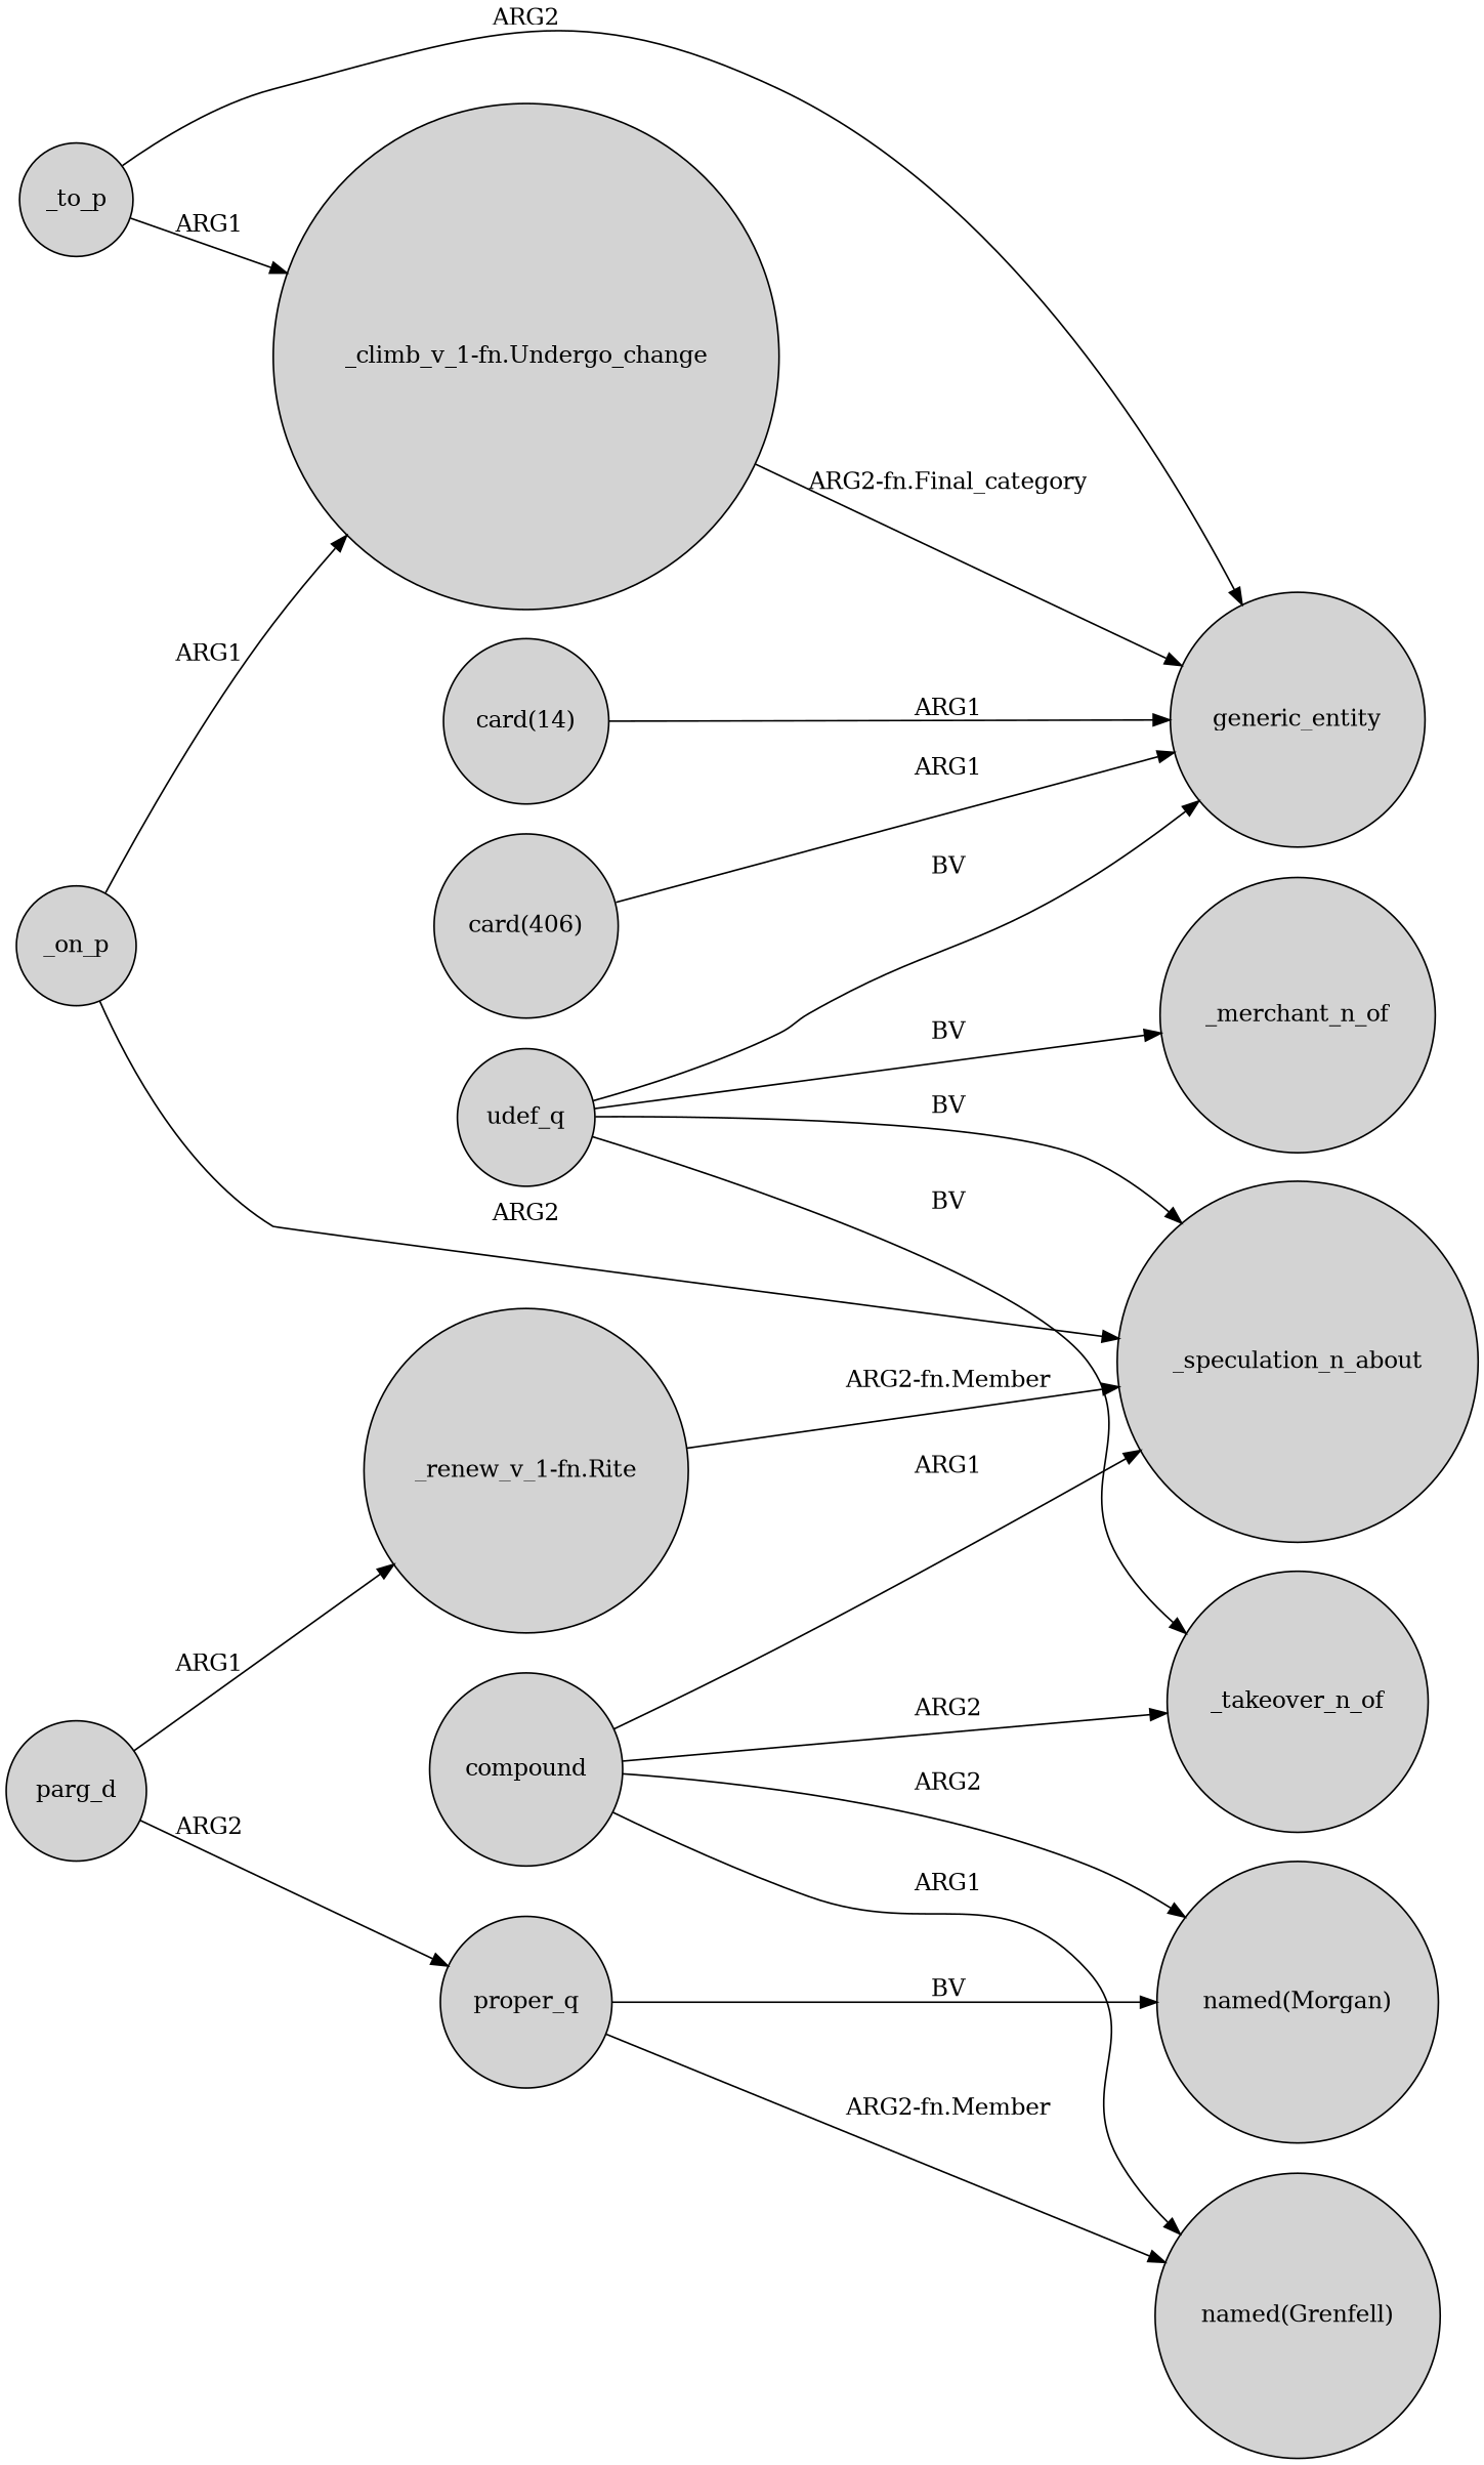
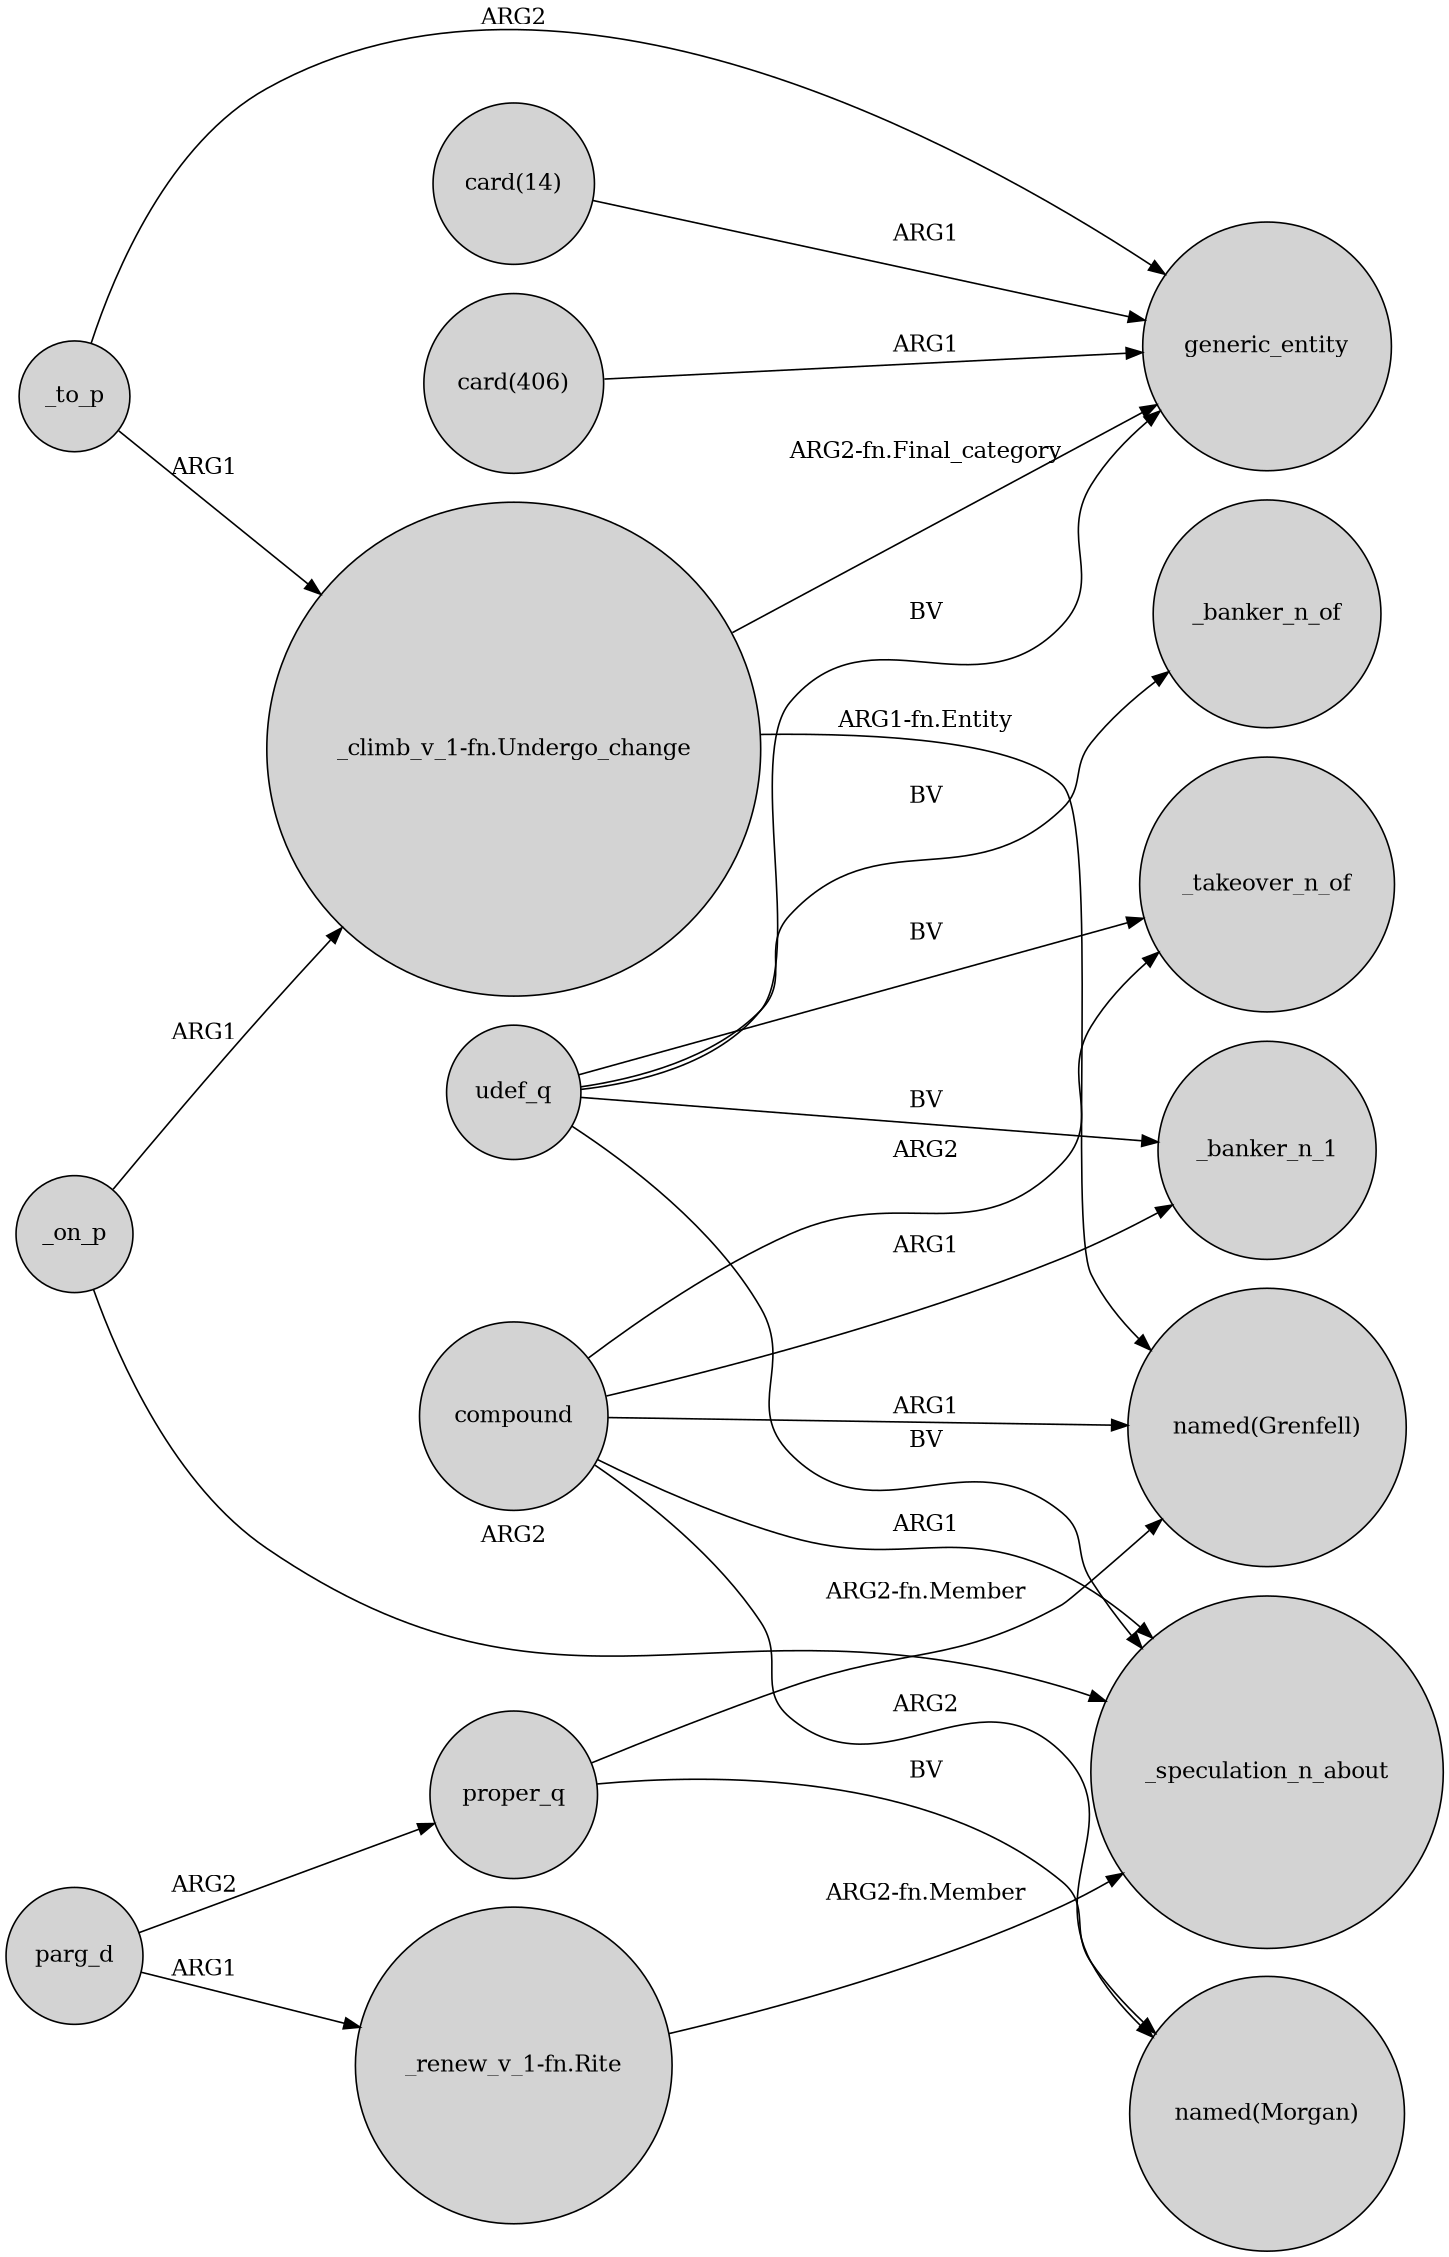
  digraph {
    rankdir=LR
    node [shape=circle style=filled]
    _to_p
    generic_entity
    "_climb_v_1-fn.Undergo_change"
    "named(Grenfell)"
    udef_q
-   _merchant_n_of
+   _merchant_n_of [label=_banker_n_of]
    _speculation_n_about
    _takeover_n_of
+   _banker_n_1
    _on_p
    compound
    "named(Morgan)"
    proper_q
    parg_d
    "_renew_v_1-fn.Rite"
    "card(14)"
    "card(406)"
    _to_p -> generic_entity [label=ARG2]
    _to_p -> "_climb_v_1-fn.Undergo_change" [label=ARG1]
    "_climb_v_1-fn.Undergo_change" -> generic_entity [label="ARG2-fn.Final_category"]
+   "_climb_v_1-fn.Undergo_change" -> "named(Grenfell)" [label="ARG1-fn.Entity"]
    udef_q -> generic_entity [label=BV]
    udef_q -> _merchant_n_of [label=BV]
    udef_q -> _speculation_n_about [label=BV]
    udef_q -> _takeover_n_of [label=BV]
+   udef_q -> _banker_n_1 [label=BV]
    _on_p -> "_climb_v_1-fn.Undergo_change" [label=ARG1]
    _on_p -> _speculation_n_about [label=ARG2]
    compound -> "named(Grenfell)" [label=ARG1]
    compound -> _speculation_n_about [label=ARG1]
    compound -> _takeover_n_of [label=ARG2]
+   compound -> _banker_n_1 [label=ARG1]
    compound -> "named(Morgan)" [label=ARG2]
    proper_q -> "named(Grenfell)" [label="ARG2-fn.Member"]
    proper_q -> "named(Morgan)" [label=BV]
    parg_d -> proper_q [label=ARG2]
    parg_d -> "_renew_v_1-fn.Rite" [label=ARG1]
    "_renew_v_1-fn.Rite" -> _speculation_n_about [label="ARG2-fn.Member"]
    "card(14)" -> generic_entity [label=ARG1]
    "card(406)" -> generic_entity [label=ARG1]
  }
